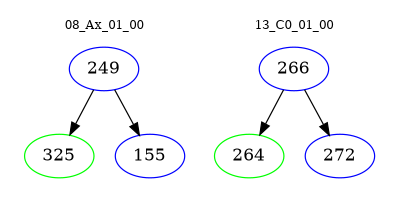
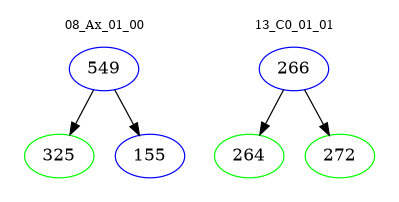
  digraph {
    node [color=blue]
    edge [color=black]
-   n1 [label=249]
+   n1 [label=549]
    n2 [color=green label=325]
    n3 [label=155]
    n4 [label=266]
    n5 [color=green label=264]
-   n6 [label=272]
+   n6 [color=green label=272]
    subgraph cluster_1 {
      color=white
      fontsize=10
      label="08_Ax_01_00"
      n1
      n2
      n3
    }
    subgraph cluster_2 {
      color=white
      fontsize=10
-     label="13_C0_01_00"
+     label="13_C0_01_01"
      n4
      n5
      n6
    }
    n1 -> n2
    n1 -> n3
    n4 -> n5
    n4 -> n6
  }
